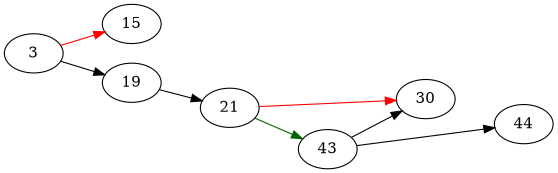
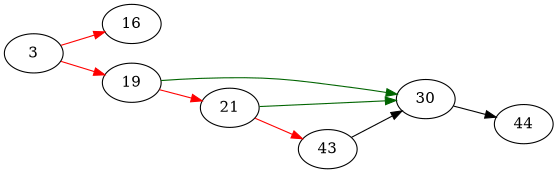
  strict digraph {
    rankdir=LR
    edge [color=red cond=true]
    3 [entry=true]
-   16 [label=15]
+   16
    19
    30
    n5 [label=21]
    43
    44
    3 -> 16
-   3 -> 19 [color=black cond=false]
-   19 -> n5 [color=black cond=false]
-   n5 -> 30
-   n5 -> 43 [color=darkgreen cond=false]
+   3 -> 19 [cond=false]
+   19 -> 30 [color=darkgreen]
+   19 -> n5 [cond=false]
+   n5 -> 30 [color=darkgreen]
+   n5 -> 43 [cond=false]
    43 -> 30 [color="" cond=""]
-   43 -> 44 [color="" cond=""]
+   30 -> 44 [color="" cond=""]
  }
